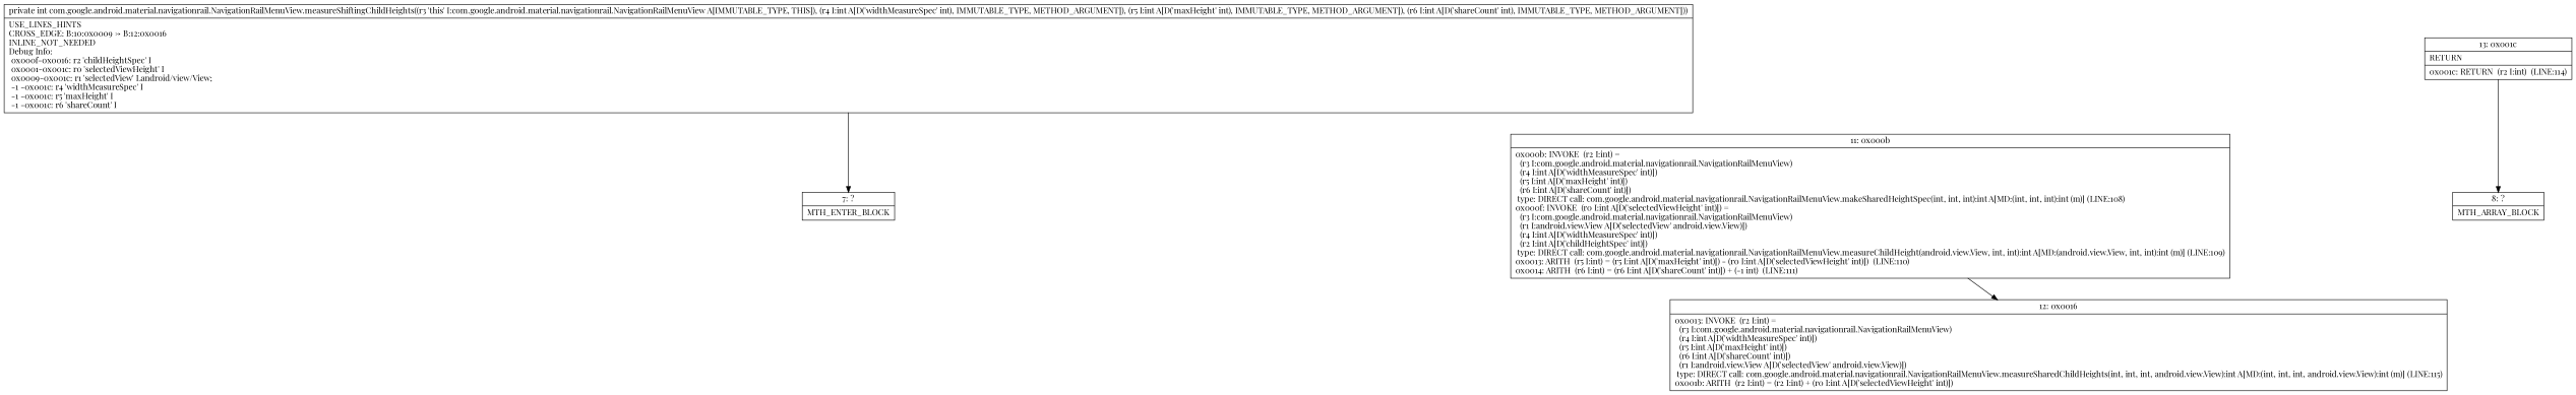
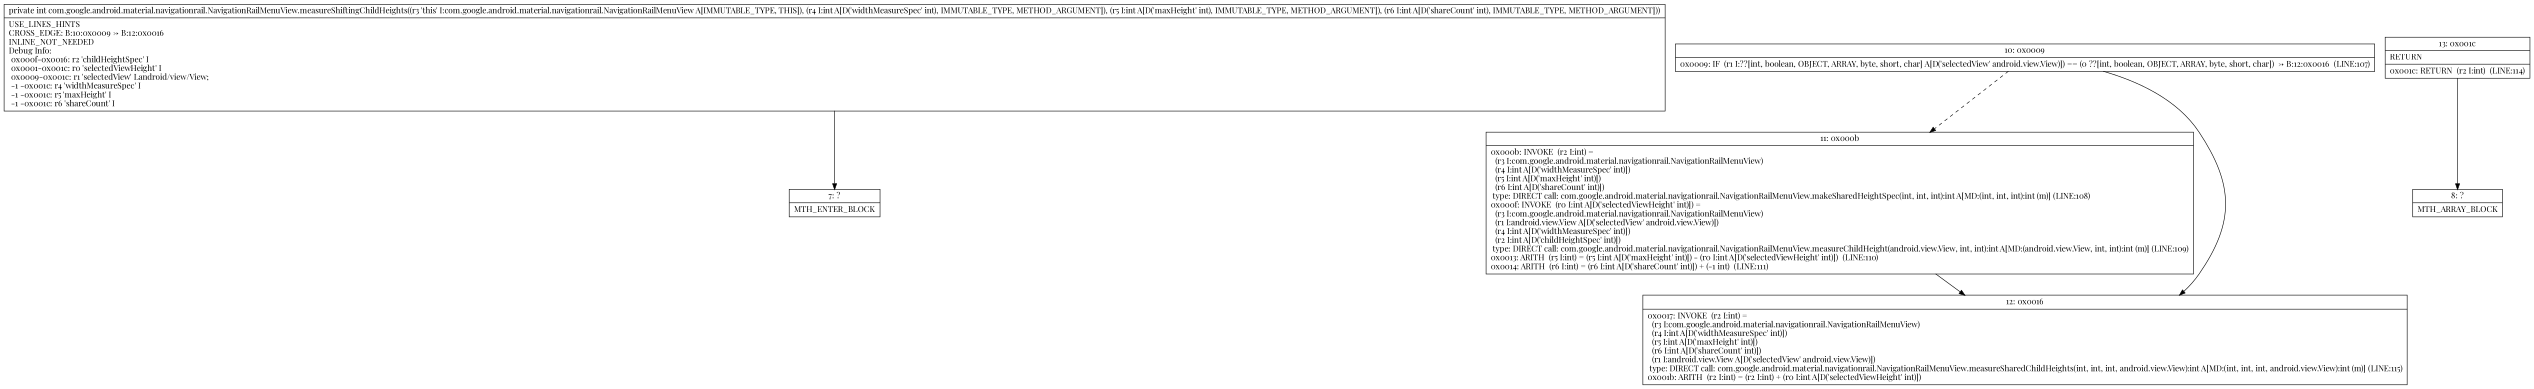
  digraph {
    fontname="Playfair Display"
    node [fontname="Playfair Display" shape=record]
    edge [fontname="Playfair Display"]
    n1 [label="{7\:\ ?|MTH_ENTER_BLOCK\l}"]
+   n2 [label="{10\:\ 0x0009|0x0009: IF  (r1 I:??[int, boolean, OBJECT, ARRAY, byte, short, char] A[D('selectedView' android.view.View)]) == (0 ??[int, boolean, OBJECT, ARRAY, byte, short, char])  \-\> B:12:0x0016  (LINE:107)\l}"]
    n3 [label="{11\:\ 0x000b|0x000b: INVOKE  (r2 I:int) = \l  (r3 I:com.google.android.material.navigationrail.NavigationRailMenuView)\l  (r4 I:int A[D('widthMeasureSpec' int)])\l  (r5 I:int A[D('maxHeight' int)])\l  (r6 I:int A[D('shareCount' int)])\l type: DIRECT call: com.google.android.material.navigationrail.NavigationRailMenuView.makeSharedHeightSpec(int, int, int):int A[MD:(int, int, int):int (m)] (LINE:108)\l0x000f: INVOKE  (r0 I:int A[D('selectedViewHeight' int)]) = \l  (r3 I:com.google.android.material.navigationrail.NavigationRailMenuView)\l  (r1 I:android.view.View A[D('selectedView' android.view.View)])\l  (r4 I:int A[D('widthMeasureSpec' int)])\l  (r2 I:int A[D('childHeightSpec' int)])\l type: DIRECT call: com.google.android.material.navigationrail.NavigationRailMenuView.measureChildHeight(android.view.View, int, int):int A[MD:(android.view.View, int, int):int (m)] (LINE:109)\l0x0013: ARITH  (r5 I:int) = (r5 I:int A[D('maxHeight' int)]) \- (r0 I:int A[D('selectedViewHeight' int)])  (LINE:110)\l0x0014: ARITH  (r6 I:int) = (r6 I:int A[D('shareCount' int)]) + (\-1 int)  (LINE:111)\l}"]
-   n4 [label="{12\:\ 0x0016|0x0013: INVOKE  (r2 I:int) = \l  (r3 I:com.google.android.material.navigationrail.NavigationRailMenuView)\l  (r4 I:int A[D('widthMeasureSpec' int)])\l  (r5 I:int A[D('maxHeight' int)])\l  (r6 I:int A[D('shareCount' int)])\l  (r1 I:android.view.View A[D('selectedView' android.view.View)])\l type: DIRECT call: com.google.android.material.navigationrail.NavigationRailMenuView.measureSharedChildHeights(int, int, int, android.view.View):int A[MD:(int, int, int, android.view.View):int (m)] (LINE:115)\l0x001b: ARITH  (r2 I:int) = (r2 I:int) + (r0 I:int A[D('selectedViewHeight' int)]) \l}"]
+   n4 [label="{12\:\ 0x0016|0x0017: INVOKE  (r2 I:int) = \l  (r3 I:com.google.android.material.navigationrail.NavigationRailMenuView)\l  (r4 I:int A[D('widthMeasureSpec' int)])\l  (r5 I:int A[D('maxHeight' int)])\l  (r6 I:int A[D('shareCount' int)])\l  (r1 I:android.view.View A[D('selectedView' android.view.View)])\l type: DIRECT call: com.google.android.material.navigationrail.NavigationRailMenuView.measureSharedChildHeights(int, int, int, android.view.View):int A[MD:(int, int, int, android.view.View):int (m)] (LINE:115)\l0x001b: ARITH  (r2 I:int) = (r2 I:int) + (r0 I:int A[D('selectedViewHeight' int)]) \l}"]
    n5 [label="{13\:\ 0x001c|RETURN\l|0x001c: RETURN  (r2 I:int)  (LINE:114)\l}"]
    n6 [label="{8\:\ ?|MTH_ARRAY_BLOCK\l}"]
    n7 [label="{private int com.google.android.material.navigationrail.NavigationRailMenuView.measureShiftingChildHeights((r3 'this' I:com.google.android.material.navigationrail.NavigationRailMenuView A[IMMUTABLE_TYPE, THIS]), (r4 I:int A[D('widthMeasureSpec' int), IMMUTABLE_TYPE, METHOD_ARGUMENT]), (r5 I:int A[D('maxHeight' int), IMMUTABLE_TYPE, METHOD_ARGUMENT]), (r6 I:int A[D('shareCount' int), IMMUTABLE_TYPE, METHOD_ARGUMENT]))  | USE_LINES_HINTS\lCROSS_EDGE: B:10:0x0009 \-\> B:12:0x0016\lINLINE_NOT_NEEDED\lDebug Info:\l  0x000f\-0x0016: r2 'childHeightSpec' I\l  0x0001\-0x001c: r0 'selectedViewHeight' I\l  0x0009\-0x001c: r1 'selectedView' Landroid\/view\/View;\l  \-1 \-0x001c: r4 'widthMeasureSpec' I\l  \-1 \-0x001c: r5 'maxHeight' I\l  \-1 \-0x001c: r6 'shareCount' I\l}"]
+   n2 -> n3 [style=dashed]
+   n2 -> n4
    n3 -> n4
    n5 -> n6
    n7 -> n1
  }
